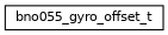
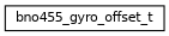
  digraph {
    rankdir=LR
-   n1 [color=black fillcolor=white fontname=Helvetica fontsize=10 height=0.2 label=bno055_gyro_offset_t shape=record style=filled width=0.4]
+   n1 [color=black fillcolor=white fontname=Helvetica fontsize=10 height=0.2 label=bno455_gyro_offset_t shape=record style=filled width=0.4]
  }
